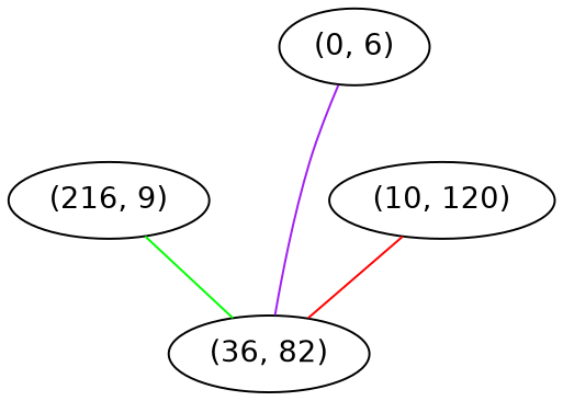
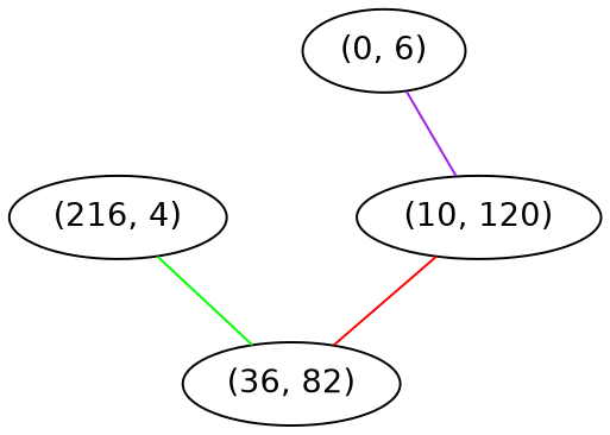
  graph {
    fontname="DejaVu Sans"
    node [fontname="DejaVu Sans"]
    edge [fontname="DejaVu Sans"]
-   "(216, 9)"
+   "(216, 9)" [label="(216, 4)"]
    "(36, 82)"
    "(10, 120)"
    n4 [label="(0, 6)"]
    "(216, 9)" -- "(36, 82)" [color=green weight=2]
    "(10, 120)" -- "(36, 82)" [color=red weight=1]
-   n4 -- "(36, 82)" [color=purple weight=4]
+   n4 -- "(10, 120)" [color=purple weight=4]
  }
